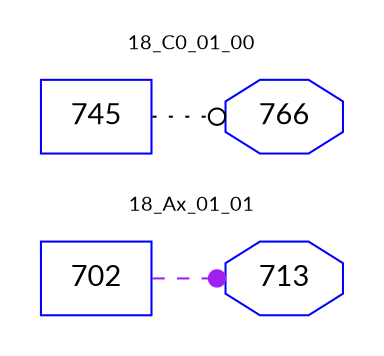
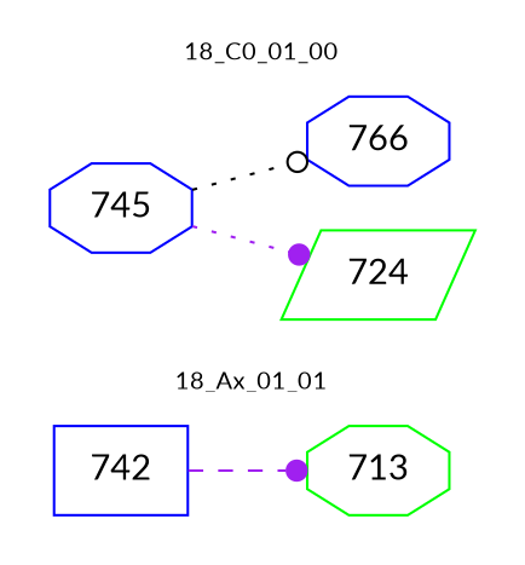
  digraph {
    fontname=Lato
    rankdir=LR
    node [color=blue fontname=Lato shape=box]
    edge [arrowhead=dot color=purple fontname=Lato style=dotted]
-   n1 [label=702]
-   n2 [label=713 shape=octagon]
-   n3 [label=745]
+   n1 [label=742]
+   n2 [color=green label=713 shape=octagon]
+   n3 [label=745 shape=octagon]
+   n4 [color=green label=724 shape=parallelogram]
    n5 [label=766 shape=octagon]
    subgraph cluster_1 {
      color=white
      fontsize=10
      label="18_Ax_01_01"
      n1
      n2
    }
    subgraph cluster_2 {
      color=white
      fontsize=10
      label="18_C0_01_00"
      n3
+     n4
      n5
    }
    n1 -> n2 [style=dashed]
+   n3 -> n4
    n3 -> n5 [arrowhead=odot color=black]
  }
